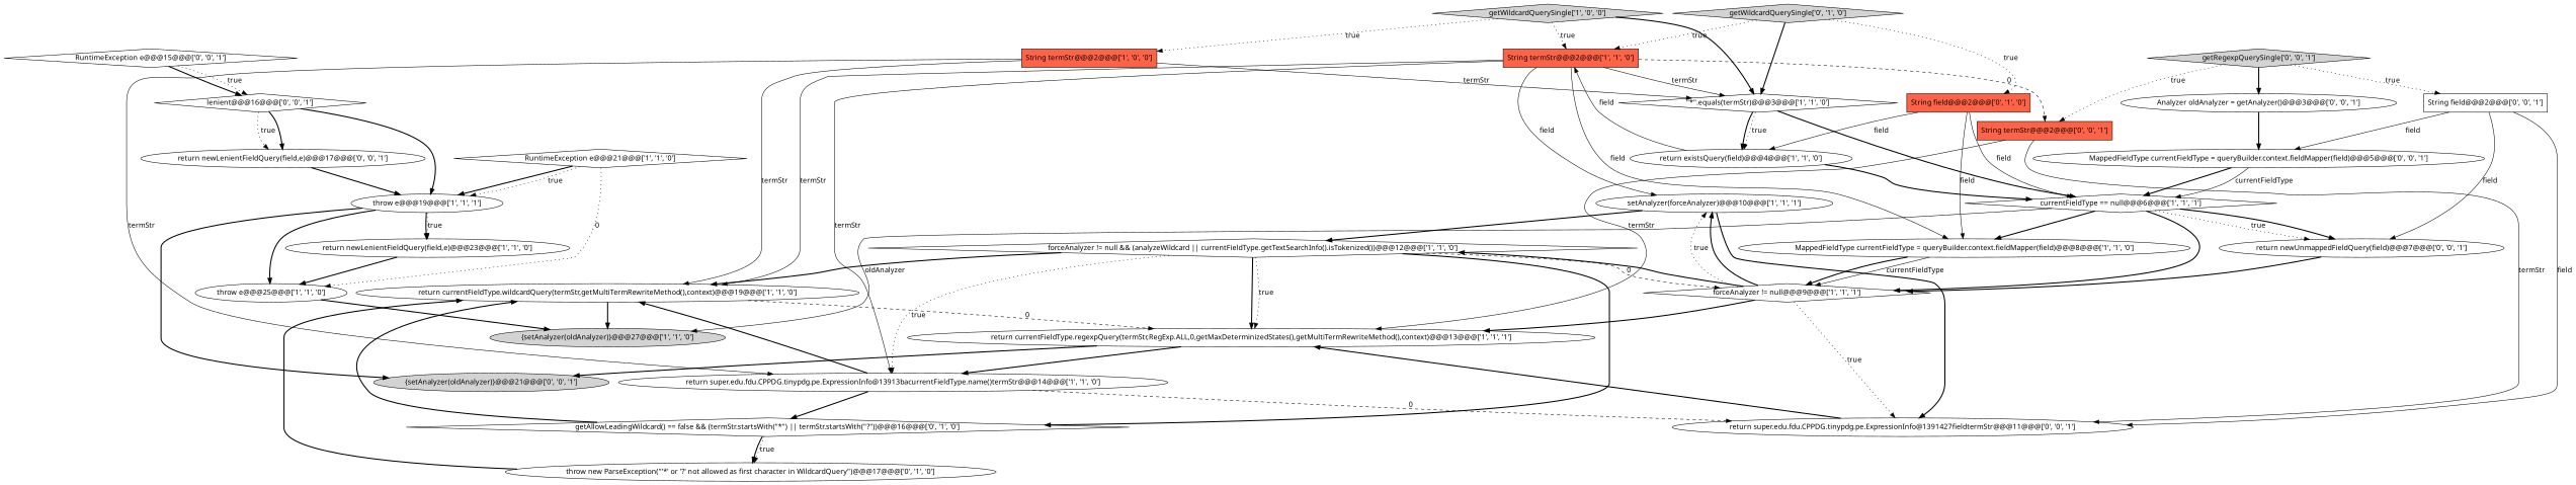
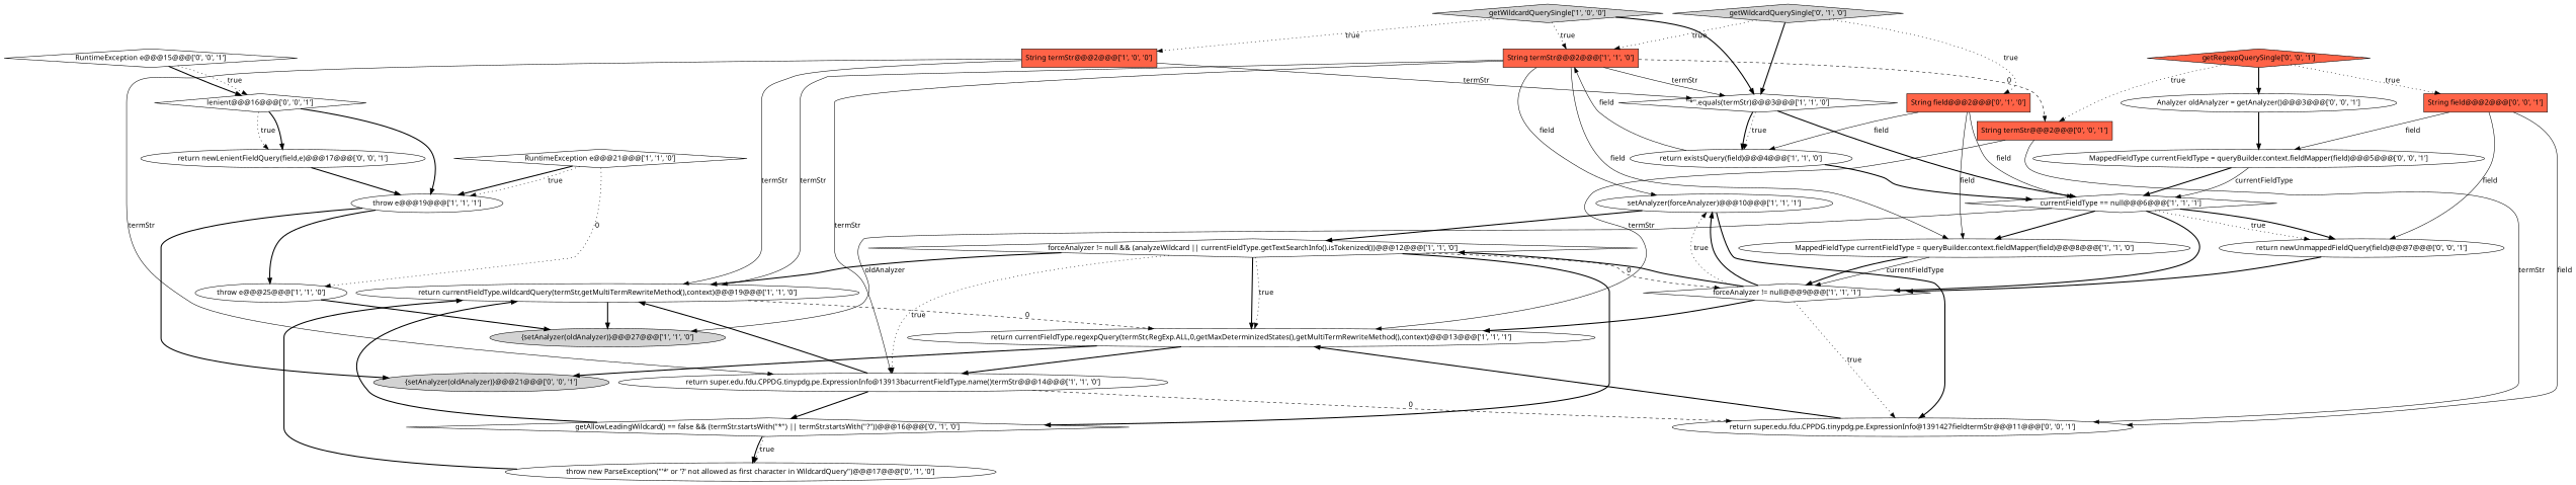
  digraph {
    fontname="Noto Sans"
    node [fillcolor=white fontname="Noto Sans" shape=ellipse style=filled]
    edge [fontname="Noto Sans" style=bold]
    n1 [label="throw e@@@25@@@['1', '1', '0']"]
    n2 [fillcolor=lightgray label="{setAnalyzer(oldAnalyzer)}@@@27@@@['1', '1', '0']"]
    n3 [label="return currentFieldType.wildcardQuery(termStr,getMultiTermRewriteMethod(),context)@@@19@@@['1', '1', '0']"]
    n4 [label="return currentFieldType.regexpQuery(termStr,RegExp.ALL,0,getMaxDeterminizedStates(),getMultiTermRewriteMethod(),context)@@@13@@@['1', '1', '1']"]
    n5 [fillcolor=lightgray label="{setAnalyzer(oldAnalyzer)}@@@21@@@['0', '0', '1']"]
    n6 [label="return super.edu.fdu.CPPDG.tinypdg.pe.ExpressionInfo@13913bacurrentFieldType.name()termStr@@@14@@@['1', '1', '0']"]
    n7 [label="Analyzer oldAnalyzer = getAnalyzer()@@@3@@@['0', '0', '1']"]
    n8 [label="MappedFieldType currentFieldType = queryBuilder.context.fieldMapper(field)@@@5@@@['0', '0', '1']"]
    n9 [label="currentFieldType == null@@@6@@@['1', '1', '1']" shape=diamond]
    n10 [fillcolor=lightgray label="getWildcardQuerySingle['1', '0', '0']" shape=diamond]
    n11 [label="\"*\".equals(termStr)@@@3@@@['1', '1', '0']" shape=diamond]
    n12 [fillcolor=tomato label="String termStr@@@2@@@['1', '1', '0']" shape=box]
    n13 [fillcolor=tomato label="String termStr@@@2@@@['1', '0', '0']" shape=box]
    n14 [label="return existsQuery(field)@@@4@@@['1', '1', '0']"]
    n15 [label="setAnalyzer(forceAnalyzer)@@@10@@@['1', '1', '1']"]
    n16 [fillcolor=tomato label="String termStr@@@2@@@['0', '0', '1']" shape=box]
    n17 [label="MappedFieldType currentFieldType = queryBuilder.context.fieldMapper(field)@@@8@@@['1', '1', '0']"]
    n18 [label="forceAnalyzer != null@@@9@@@['1', '1', '1']" shape=diamond]
    n19 [label="return newUnmappedFieldQuery(field)@@@7@@@['0', '0', '1']"]
    n20 [label="return super.edu.fdu.CPPDG.tinypdg.pe.ExpressionInfo@1391427fieldtermStr@@@11@@@['0', '0', '1']"]
    n21 [label="getAllowLeadingWildcard() == false && (termStr.startsWith(\"*\") || termStr.startsWith(\"?\"))@@@16@@@['0', '1', '0']" shape=diamond]
    n22 [label="throw new ParseException(\"'*' or '?' not allowed as first character in WildcardQuery\")@@@17@@@['0', '1', '0']"]
-   n23 [label="return newLenientFieldQuery(field,e)@@@23@@@['1', '1', '0']"]
    n24 [fillcolor=lightgray label="getWildcardQuerySingle['0', '1', '0']" shape=diamond]
    n25 [fillcolor=tomato label="String field@@@2@@@['0', '1', '0']" shape=box]
    n26 [label="forceAnalyzer != null && (analyzeWildcard || currentFieldType.getTextSearchInfo().isTokenized())@@@12@@@['1', '1', '0']" shape=diamond]
-   n27 [label="String field@@@2@@@['0', '0', '1']" shape=box]
+   n27 [fillcolor=tomato label="String field@@@2@@@['0', '0', '1']" shape=box]
    n28 [label="lenient@@@16@@@['0', '0', '1']" shape=diamond]
    n29 [label="throw e@@@19@@@['1', '1', '1']"]
    n30 [label="return newLenientFieldQuery(field,e)@@@17@@@['0', '0', '1']"]
    n31 [label="RuntimeException e@@@21@@@['1', '1', '0']" shape=diamond]
-   n32 [fillcolor=lightgray label="getRegexpQuerySingle['0', '0', '1']" shape=diamond]
+   n32 [fillcolor=tomato label="getRegexpQuerySingle['0', '0', '1']" shape=diamond]
    n33 [label="RuntimeException e@@@15@@@['0', '0', '1']" shape=diamond]
    n1 -> n2
    n3 -> n2
    n3 -> n4 [label=0 style=dashed]
    n4 -> n5
    n4 -> n6
    n6 -> n3
    n6 -> n20 [label=0 style=dashed]
    n6 -> n21
    n7 -> n8
    n8 -> n9 [label=currentFieldType style=solid]
    n8 -> n9
    n9 -> n2 [label=oldAnalyzer style=solid]
    n9 -> n17
    n9 -> n18
    n9 -> n19
    n9 -> n19 [label=true style=dotted]
    n10 -> n11
    n10 -> n12 [label=true style=dotted]
    n10 -> n13 [label=true style=dotted]
    n11 -> n9
    n11 -> n14
    n11 -> n14 [label=true style=dotted]
    n12 -> n3 [label=termStr style=solid]
    n12 -> n6 [label=termStr style=solid]
    n12 -> n11 [label=termStr style=solid]
    n12 -> n15 [label=field style=solid]
    n12 -> n16 [label=0 style=dashed]
    n12 -> n17 [label=field style=solid]
    n13 -> n3 [label=termStr style=solid]
    n13 -> n6 [label=termStr style=solid]
    n13 -> n11 [label=termStr style=solid]
    n14 -> n9
    n14 -> n12 [label=field style=solid]
    n15 -> n20
    n15 -> n26
    n16 -> n4 [label=termStr style=solid]
    n16 -> n20 [label=termStr style=solid]
    n17 -> n18 [label=currentFieldType style=solid]
    n17 -> n18
    n18 -> n4
    n18 -> n15
    n18 -> n15 [label=true style=dotted]
    n18 -> n20 [label=true style=dotted]
    n18 -> n26
    n19 -> n18
    n20 -> n4
    n21 -> n3
    n21 -> n22 [label=true style=dotted]
    n21 -> n22
    n22 -> n3
-   n23 -> n1
    n24 -> n11
    n24 -> n12 [label=true style=dotted]
    n24 -> n25 [label=true style=dotted]
    n25 -> n9 [label=field style=solid]
    n25 -> n14 [label=field style=solid]
    n25 -> n17 [label=field style=solid]
    n26 -> n3
    n26 -> n4
    n26 -> n4 [label=true style=dotted]
    n26 -> n6 [label=true style=dotted]
    n26 -> n18 [label=0 style=dashed]
    n26 -> n21
    n27 -> n8 [label=field style=solid]
    n27 -> n19 [label=field style=solid]
    n27 -> n20 [label=field style=solid]
    n28 -> n29
    n28 -> n30 [label=true style=dotted]
    n28 -> n30
    n29 -> n1
    n29 -> n5
-   n29 -> n23
-   n29 -> n23 [label=true style=dotted]
    n30 -> n29
    n31 -> n1 [label=0 style=dotted]
    n31 -> n29
    n31 -> n29 [label=true style=dotted]
    n32 -> n7
    n32 -> n16 [label=true style=dotted]
    n32 -> n27 [label=true style=dotted]
    n33 -> n28
    n33 -> n28 [label=true style=dotted]
  }
